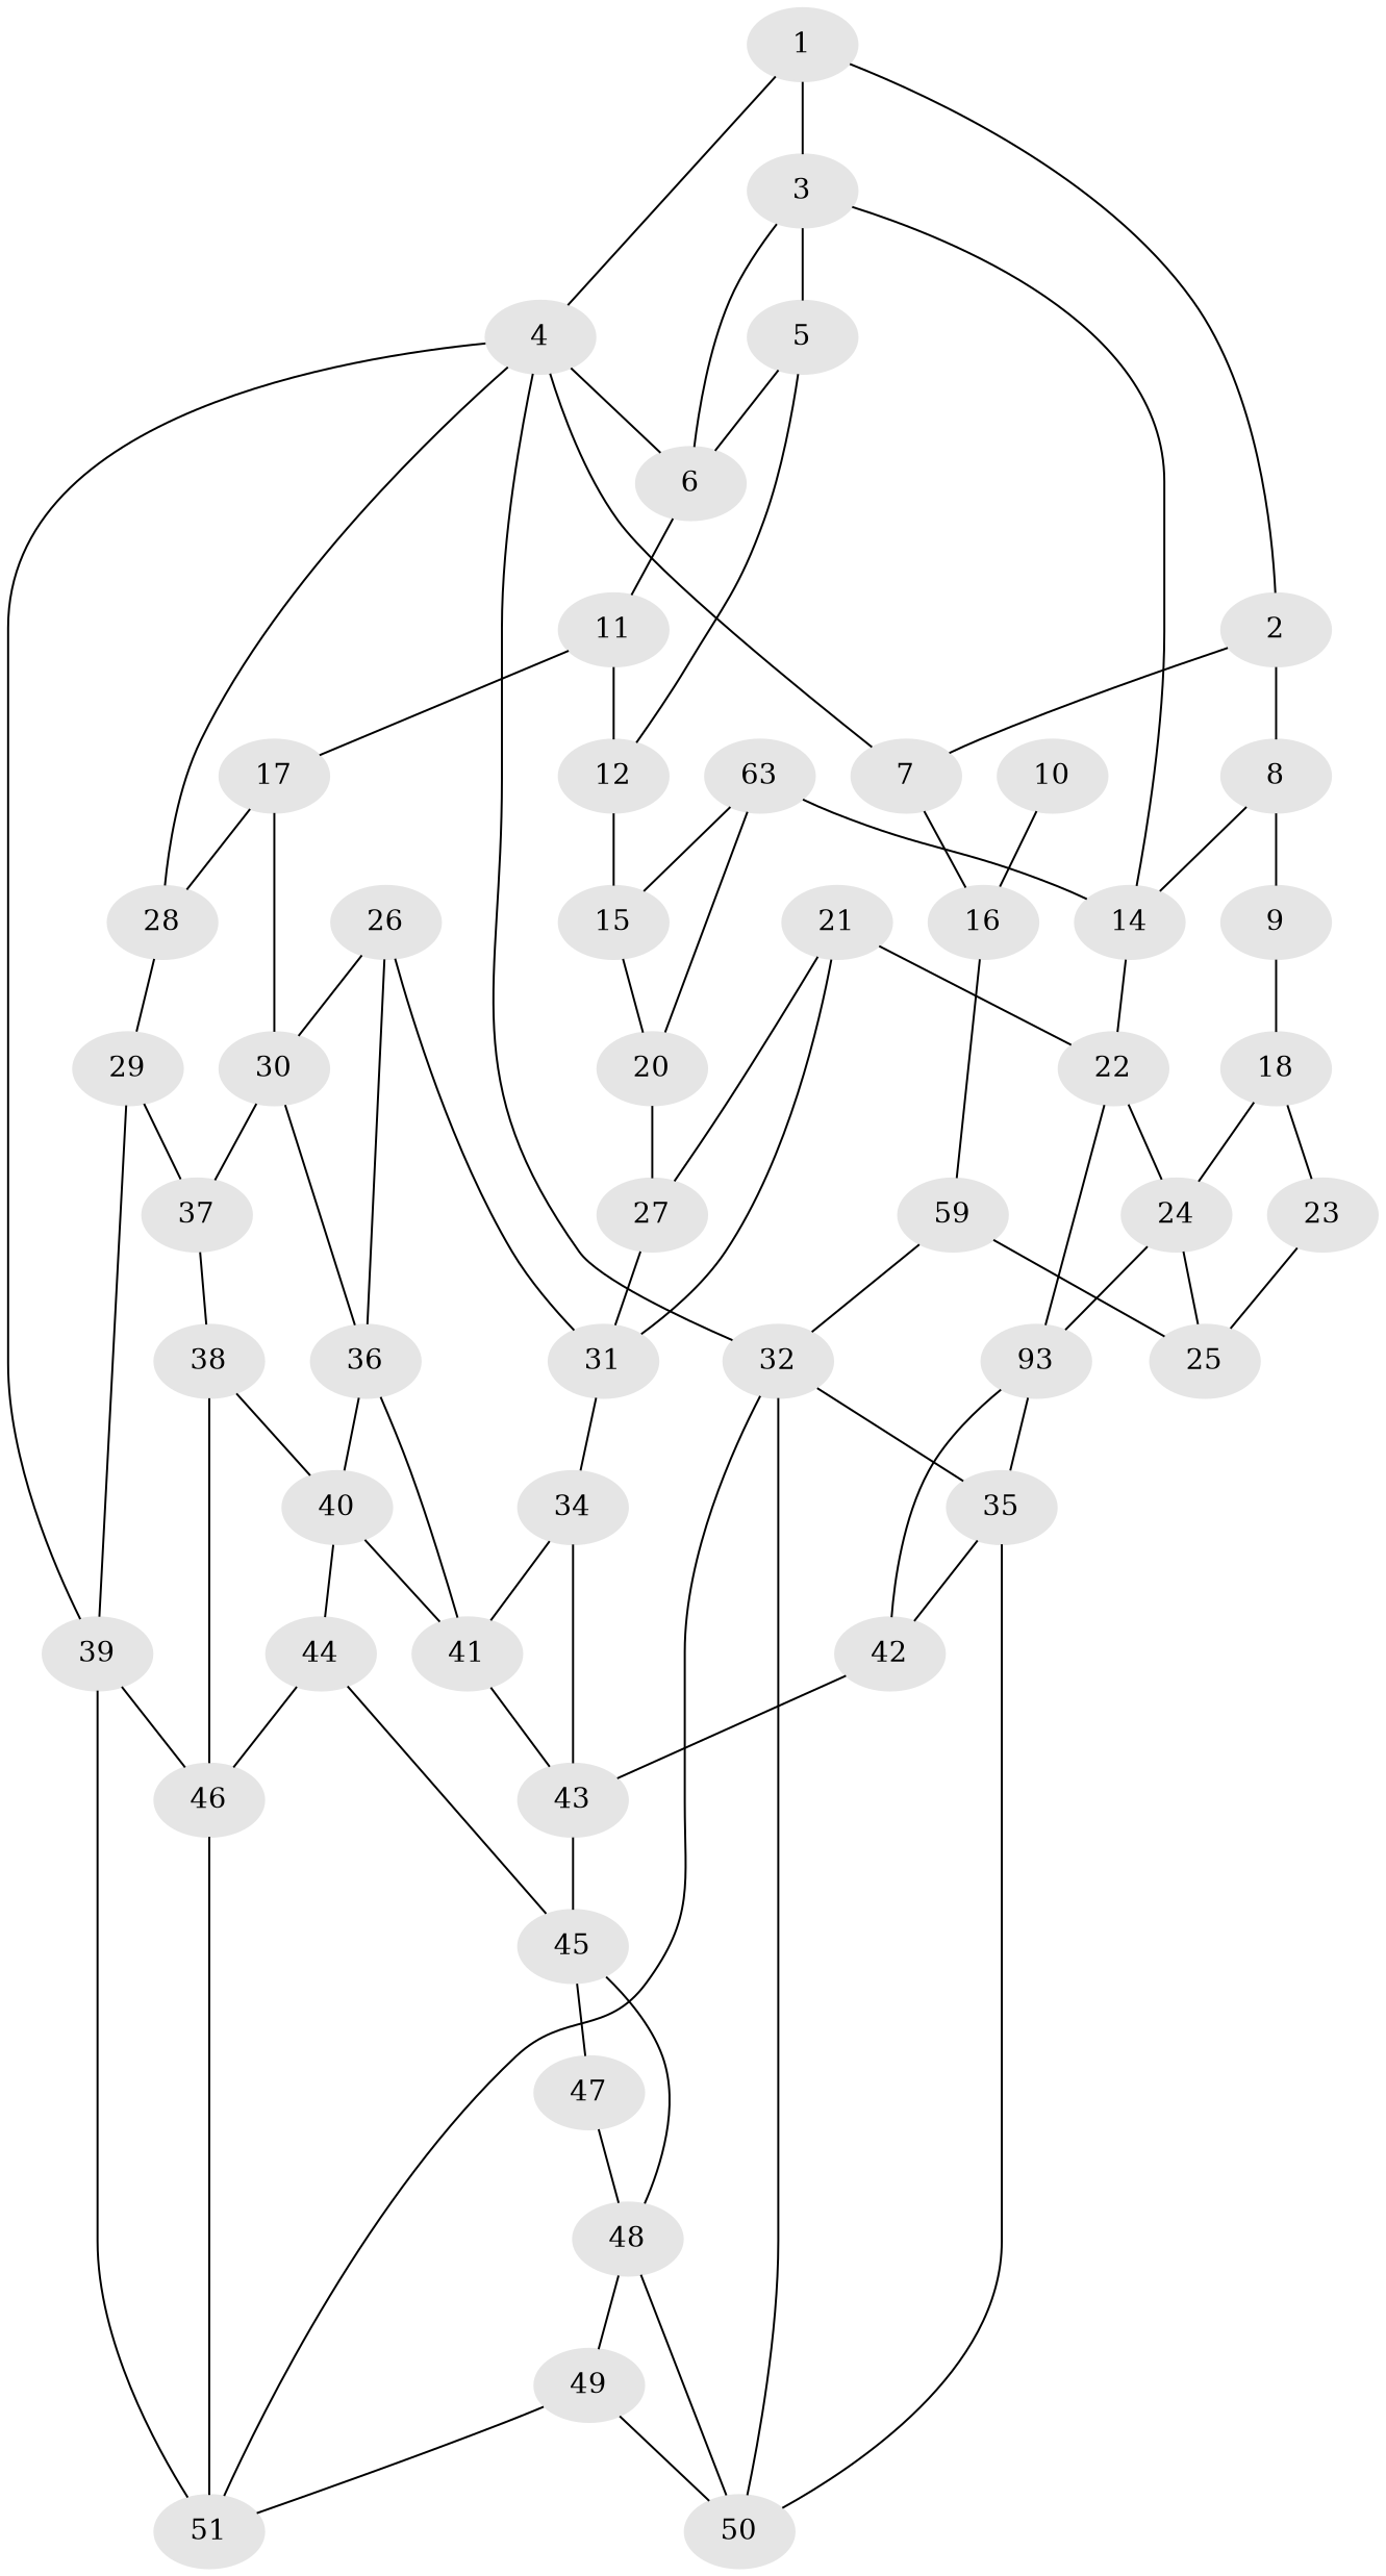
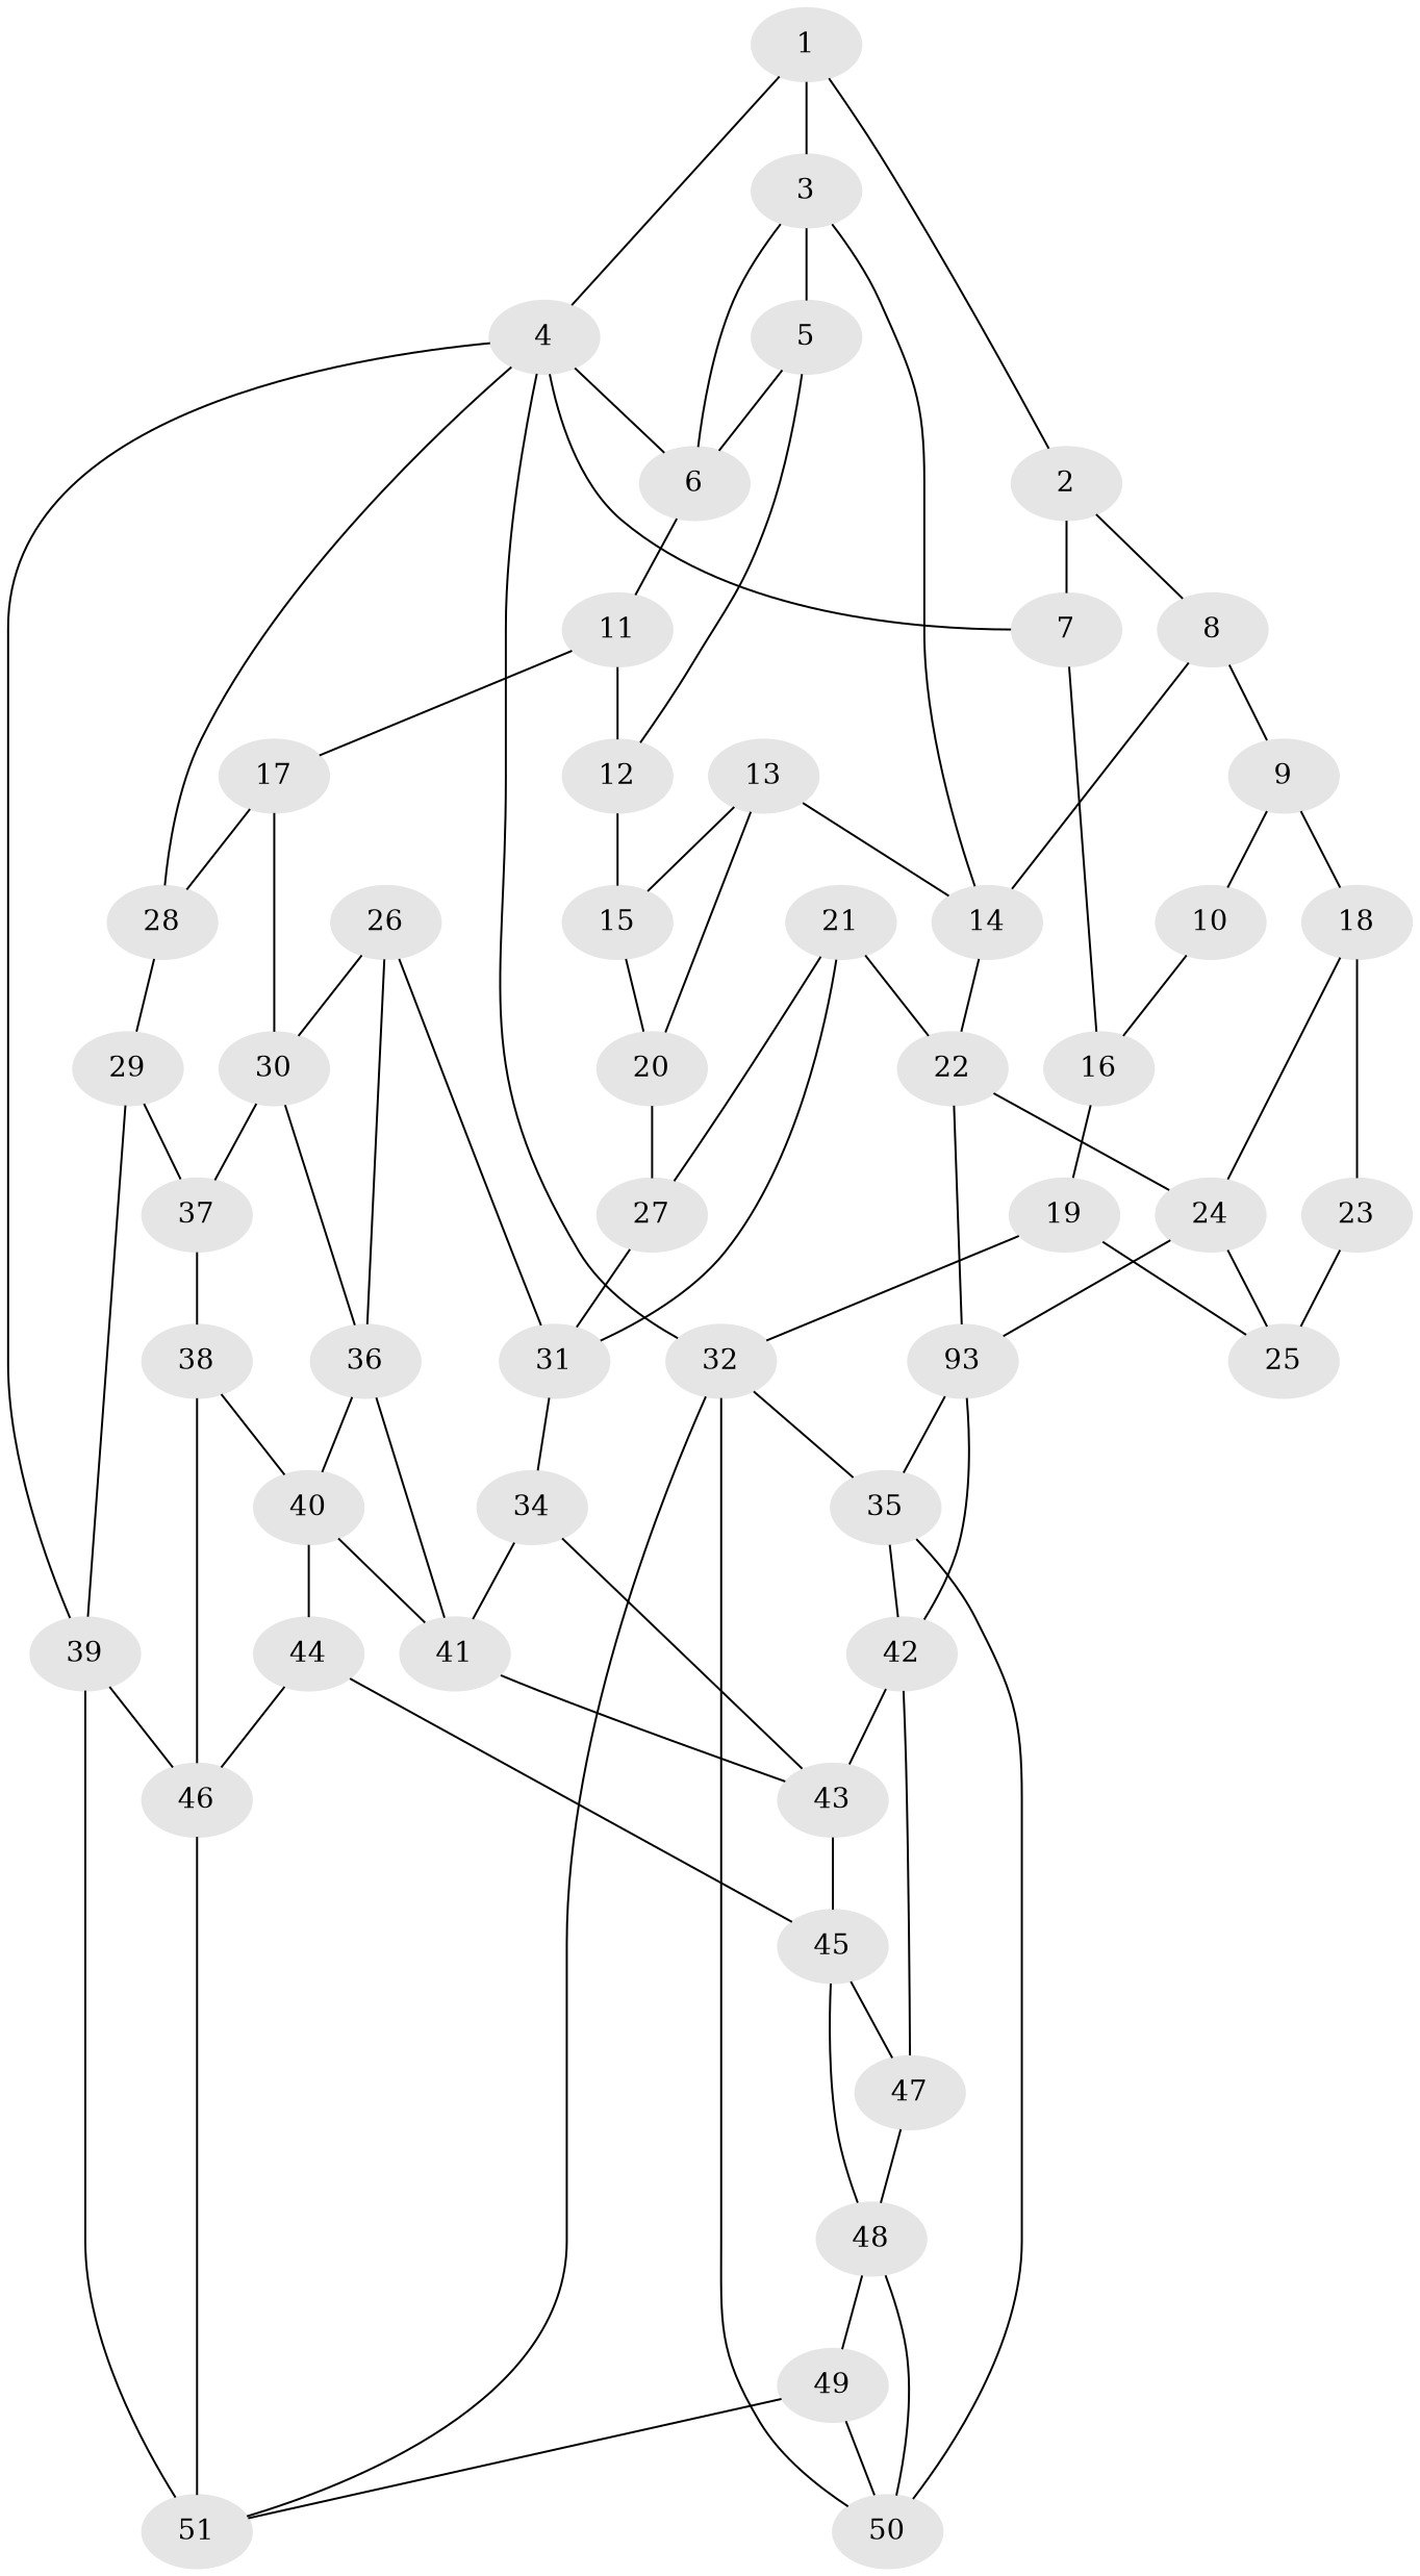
  graph {
    node [color=gray90 style=filled]
    edge [weight=1.0]
    1
    2
    3
    4
    7
    8
    5
    6
    14
    28
    32
    39
    16
    9
    12
    11
    22
    29
    35
    50
    51
    46
    15
    17
-   19 [label=59]
+   19
    10
    18
    23
    24
    25
    30
    20
-   13 [label=63]
+   13
    27
    n35 [label=93]
    36
    37
    31
    21
    34
    42
    26
    41
    40
    38
    43
    47
    45
    44
    48
    49
    1 -- 2
    1 -- 3
    1 -- 4
    2 -- 7
    2 -- 8
    3 -- 5
    3 -- 6
    3 -- 14
    4 -- 7
    4 -- 6
    4 -- 28
    4 -- 32
    4 -- 39
    7 -- 16 [weight=2.0]
    8 -- 14
    8 -- 9
    5 -- 6
    5 -- 12
    6 -- 11
    14 -- 22
    28 -- 29
    32 -- 35
    32 -- 50
    32 -- 51
    39 -- 51 [weight=2.0]
    39 -- 46
    16 -- 19
+   9 -- 10
    9 -- 18 [weight=2.0]
    12 -- 15 [weight=2.0]
    11 -- 12
    11 -- 17
    22 -- 24
    22 -- n35
    29 -- 39
    29 -- 37 [weight=2.0]
    35 -- 50
    35 -- 42
    46 -- 51
    15 -- 20
    17 -- 28 [weight=2.0]
    17 -- 30
    19 -- 32
    19 -- 25
    10 -- 16
    18 -- 23
    18 -- 24
    23 -- 25 [weight=2.0]
    24 -- 25
    24 -- n35
    30 -- 36
    30 -- 37
    20 -- 27 [weight=2.0]
    13 -- 14
    13 -- 15
    13 -- 20
    27 -- 31
    n35 -- 35
    n35 -- 42
    36 -- 41
    36 -- 40
    37 -- 38
    31 -- 34
    21 -- 22
    21 -- 27
    21 -- 31
    34 -- 41
    34 -- 43
    42 -- 43
+   42 -- 47
    26 -- 30
    26 -- 36
    26 -- 31
    41 -- 43
    40 -- 41
    40 -- 44
    38 -- 46
    38 -- 40
    43 -- 45
    47 -- 48
    45 -- 47
    45 -- 48
    44 -- 46
    44 -- 45
    48 -- 50
    48 -- 49
    49 -- 50
    49 -- 51
  }
